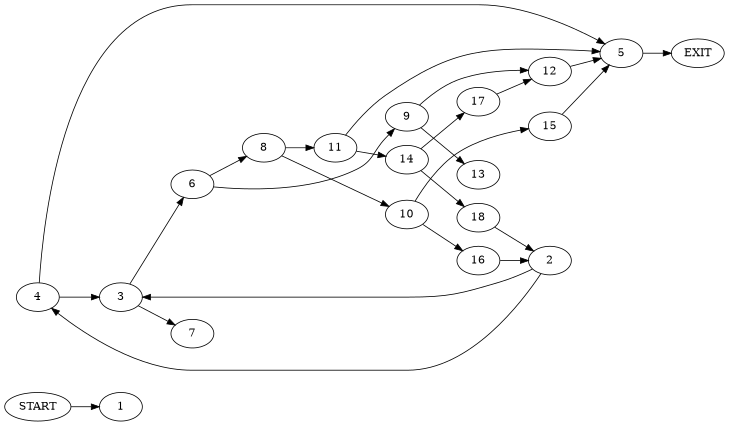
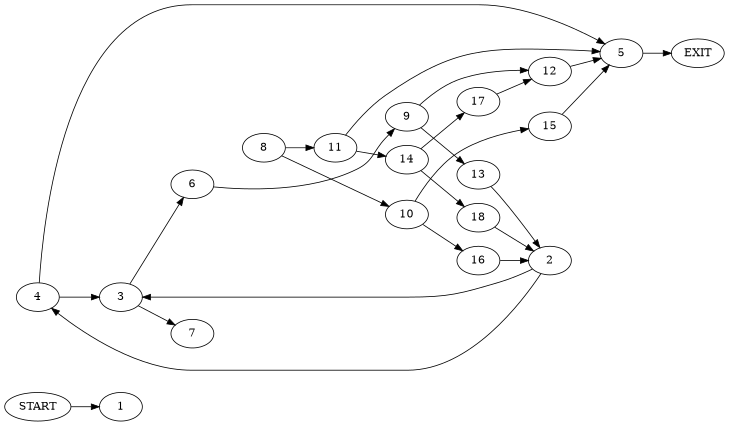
  digraph {
    rankdir=LR
    n1 [label=START]
    1
    n3 [label=EXIT]
    2
    3
    4
    6
    7
    5
    8
    9
    10
    11
    12
    13
    15
    16
    14
    17
    18
    n1 -> 1
    2 -> 3
    2 -> 4
    3 -> 6
    3 -> 7
    4 -> 3
    4 -> 5
-   6 -> 8
    6 -> 9
    5 -> n3
    8 -> 10
    8 -> 11
    9 -> 12
    9 -> 13
    10 -> 15
    10 -> 16
    11 -> 5
    11 -> 14
    12 -> 5
+   13 -> 2
    15 -> 5
    16 -> 2
    14 -> 17
    14 -> 18
    17 -> 12
    18 -> 2
  }
